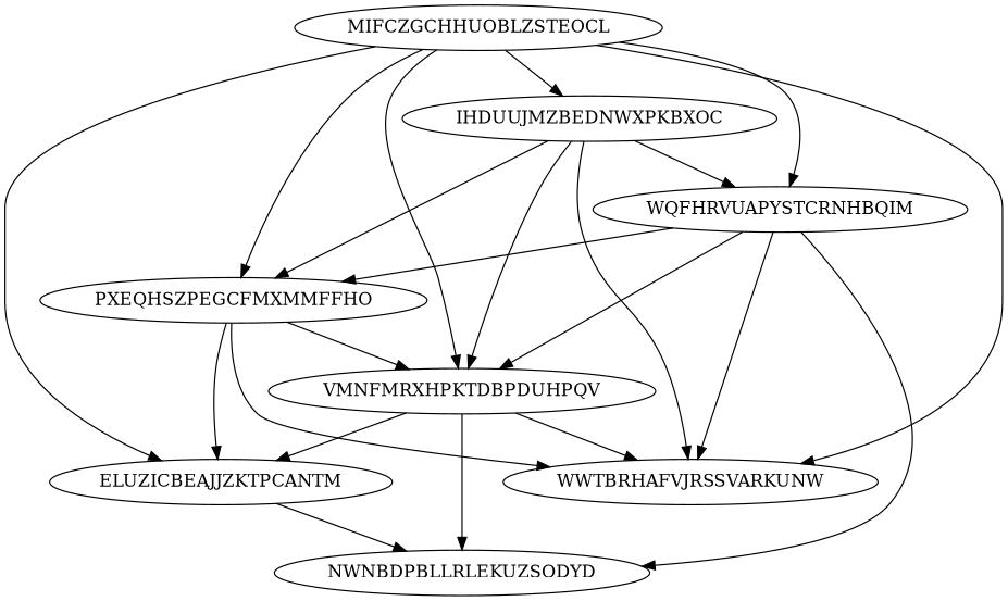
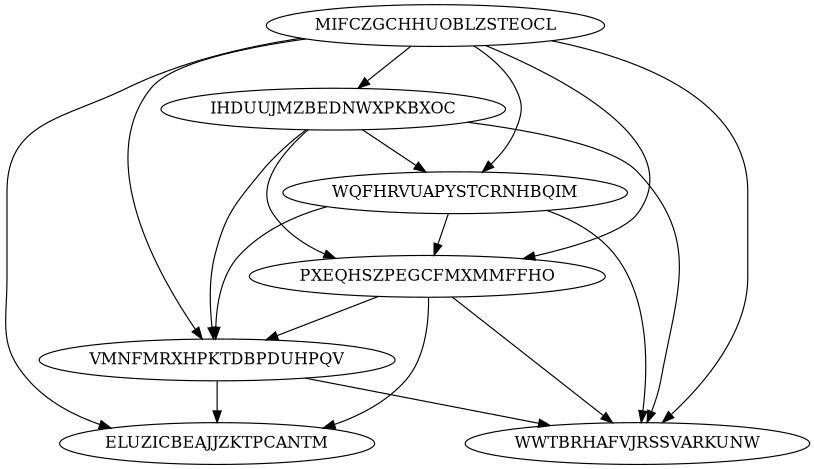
  digraph {
    node [Weight=12]
    edge [Weight=16]
    IHDUUJMZBEDNWXPKBXOC [Weight=11]
    MIFCZGCHHUOBLZSTEOCL
    WQFHRVUAPYSTCRNHBQIM [Weight=14]
    PXEQHSZPEGCFMXMMFFHO
    VMNFMRXHPKTDBPDUHPQV [Weight=13]
    ELUZICBEAJJZKTPCANTM [Weight=11]
    WWTBRHAFVJRSSVARKUNW
-   NWNBDPBLLRLEKUZSODYD [Weight=18]
    IHDUUJMZBEDNWXPKBXOC -> WQFHRVUAPYSTCRNHBQIM [Weight=14]
    IHDUUJMZBEDNWXPKBXOC -> PXEQHSZPEGCFMXMMFFHO [Weight=19]
    IHDUUJMZBEDNWXPKBXOC -> VMNFMRXHPKTDBPDUHPQV [Weight=17]
    IHDUUJMZBEDNWXPKBXOC -> WWTBRHAFVJRSSVARKUNW
    MIFCZGCHHUOBLZSTEOCL -> IHDUUJMZBEDNWXPKBXOC [Weight=15]
    MIFCZGCHHUOBLZSTEOCL -> WQFHRVUAPYSTCRNHBQIM [Weight=20]
    MIFCZGCHHUOBLZSTEOCL -> PXEQHSZPEGCFMXMMFFHO [Weight=13]
    MIFCZGCHHUOBLZSTEOCL -> VMNFMRXHPKTDBPDUHPQV [Weight=14]
    MIFCZGCHHUOBLZSTEOCL -> ELUZICBEAJJZKTPCANTM [Weight=20]
    MIFCZGCHHUOBLZSTEOCL -> WWTBRHAFVJRSSVARKUNW [Weight=15]
    WQFHRVUAPYSTCRNHBQIM -> PXEQHSZPEGCFMXMMFFHO
    WQFHRVUAPYSTCRNHBQIM -> VMNFMRXHPKTDBPDUHPQV
    WQFHRVUAPYSTCRNHBQIM -> WWTBRHAFVJRSSVARKUNW [Weight=10]
-   WQFHRVUAPYSTCRNHBQIM -> NWNBDPBLLRLEKUZSODYD [Weight=20]
    PXEQHSZPEGCFMXMMFFHO -> VMNFMRXHPKTDBPDUHPQV [Weight=13]
    PXEQHSZPEGCFMXMMFFHO -> ELUZICBEAJJZKTPCANTM [Weight=20]
    PXEQHSZPEGCFMXMMFFHO -> WWTBRHAFVJRSSVARKUNW
    VMNFMRXHPKTDBPDUHPQV -> ELUZICBEAJJZKTPCANTM
    VMNFMRXHPKTDBPDUHPQV -> WWTBRHAFVJRSSVARKUNW [Weight=15]
-   VMNFMRXHPKTDBPDUHPQV -> NWNBDPBLLRLEKUZSODYD [Weight=15]
-   ELUZICBEAJJZKTPCANTM -> NWNBDPBLLRLEKUZSODYD [Weight=14]
  }
